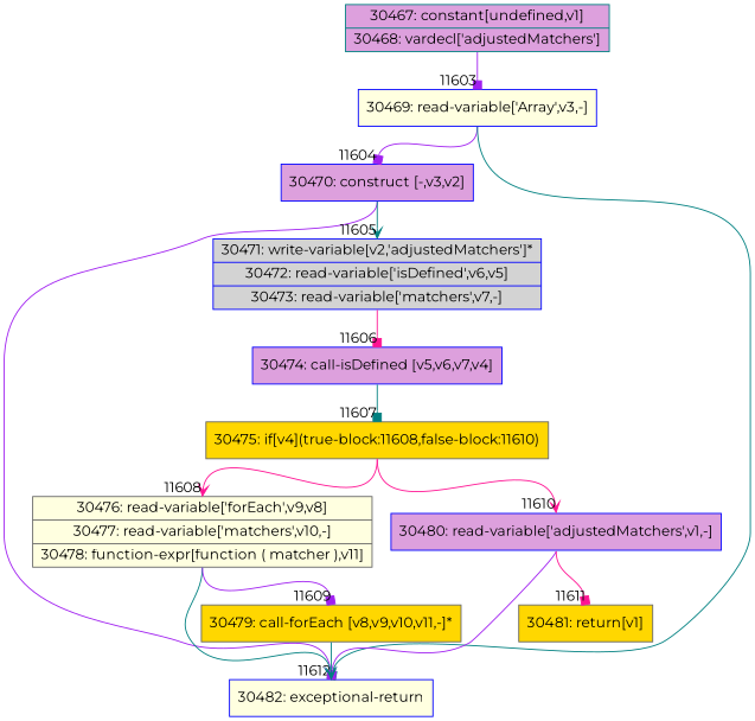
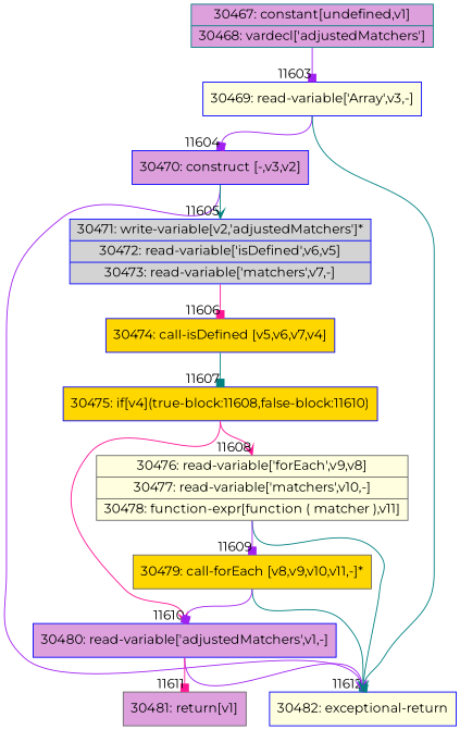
  digraph {
    fontname=Montserrat
    rankdir=TD
    node [color=blue fillcolor=plum fontname=Montserrat shape=record style=filled]
    edge [arrowhead=box color=purple fontname=Montserrat headport=n tailport=s]
    n1 [color=teal label="{30467: constant[undefined,v1]|30468: vardecl['adjustedMatchers']}"]
    n2 [fillcolor=lightyellow label="{30469: read-variable['Array',v3,-]}"]
    n3 [label="{30470: construct [-,v3,v2]}"]
    n4 [fillcolor=lightyellow label="{30482: exceptional-return}"]
    n5 [fillcolor=lightgrey label="{30471: write-variable[v2,'adjustedMatchers']*|30472: read-variable['isDefined',v6,v5]|30473: read-variable['matchers',v7,-]}"]
-   n6 [label="{30474: call-isDefined [v5,v6,v7,v4]}"]
-   n7 [color=gray40 fillcolor=gold label="{30475: if[v4](true-block:11608,false-block:11610)}"]
+   n6 [fillcolor=gold label="{30474: call-isDefined [v5,v6,v7,v4]}"]
+   n7 [fillcolor=gold label="{30475: if[v4](true-block:11608,false-block:11610)}"]
    n8 [color=gray40 fillcolor=lightyellow label="{30476: read-variable['forEach',v9,v8]|30477: read-variable['matchers',v10,-]|30478: function-expr[function ( matcher ),v11]}"]
    n9 [label="{30480: read-variable['adjustedMatchers',v1,-]}"]
    n10 [color=gray40 fillcolor=gold label="{30479: call-forEach [v8,v9,v10,v11,-]*}"]
-   n11 [color=gray40 fillcolor=gold label="{30481: return[v1]}"]
+   n11 [color=gray40 label="{30481: return[v1]}"]
    n1 -> n2 [headlabel="      11603"]
    n2 -> n3 [headlabel="      11604"]
    n2 -> n4 [color=teal headlabel="      11612"]
    n3 -> n4 [arrowhead=vee]
    n3 -> n5 [arrowhead=vee color=teal headlabel="      11605"]
    n5 -> n6 [color=deeppink headlabel="      11606"]
    n6 -> n7 [color=teal headlabel="      11607"]
    n7 -> n8 [arrowhead=vee color=deeppink headlabel="      11608"]
    n7 -> n9 [arrowhead=vee color=deeppink headlabel="      11610"]
    n8 -> n4 [arrowhead=vee color=teal]
    n8 -> n10 [headlabel="      11609"]
-   n9 -> n4
+   n9 -> n4 [arrowhead=vee]
    n9 -> n11 [color=deeppink headlabel="      11611"]
    n10 -> n4 [arrowhead=vee color=teal]
+   n10 -> n9
  }
